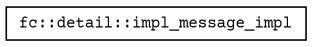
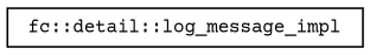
  digraph {
    rankdir=LR
    fontname="Courier Prime"
-   n1 [color=black fillcolor=white fontname="Courier Prime" fontsize=10 height=0.2 label="fc::detail::impl_message_impl" shape=record style=filled width=0.4]
+   n1 [color=black fillcolor=white fontname="Courier Prime" fontsize=10 height=0.2 label="fc::detail::log_message_impl" shape=record style=filled width=0.4]
  }
